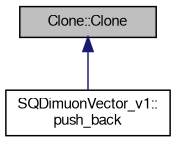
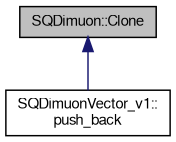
  digraph {
    rankdir=TB
    node [color=black fontname=FreeSans fontsize=10 shape=record]
-   n1 [fillcolor=grey75 fontcolor=black height=0.2 label="Clone::Clone" style=filled width=0.4]
+   n1 [fillcolor=grey75 fontcolor=black height=0.2 label="SQDimuon::Clone" style=filled width=0.4]
    n2 [height=0.2 label="SQDimuonVector_v1::\lpush_back" width=0.4]
    n1 -> n2 [color=midnightblue dir=back fontname=FreeSans fontsize=10 labelfontname=FreeSans labelfontsize=10 style=solid]
  }
